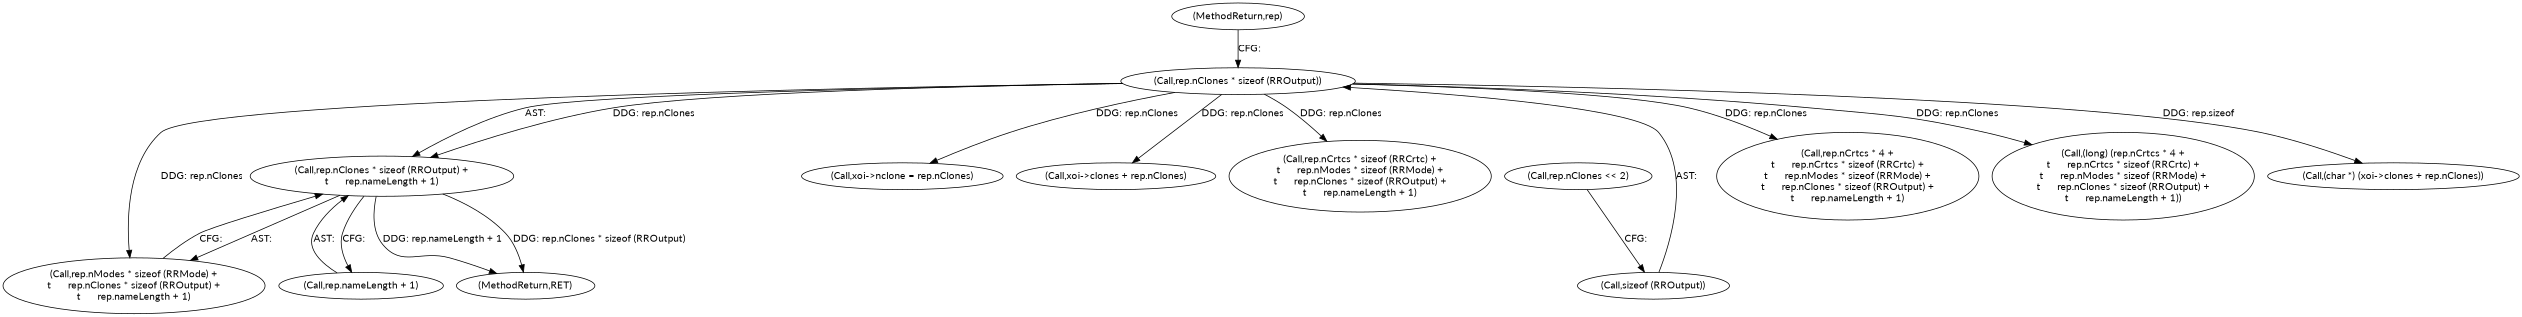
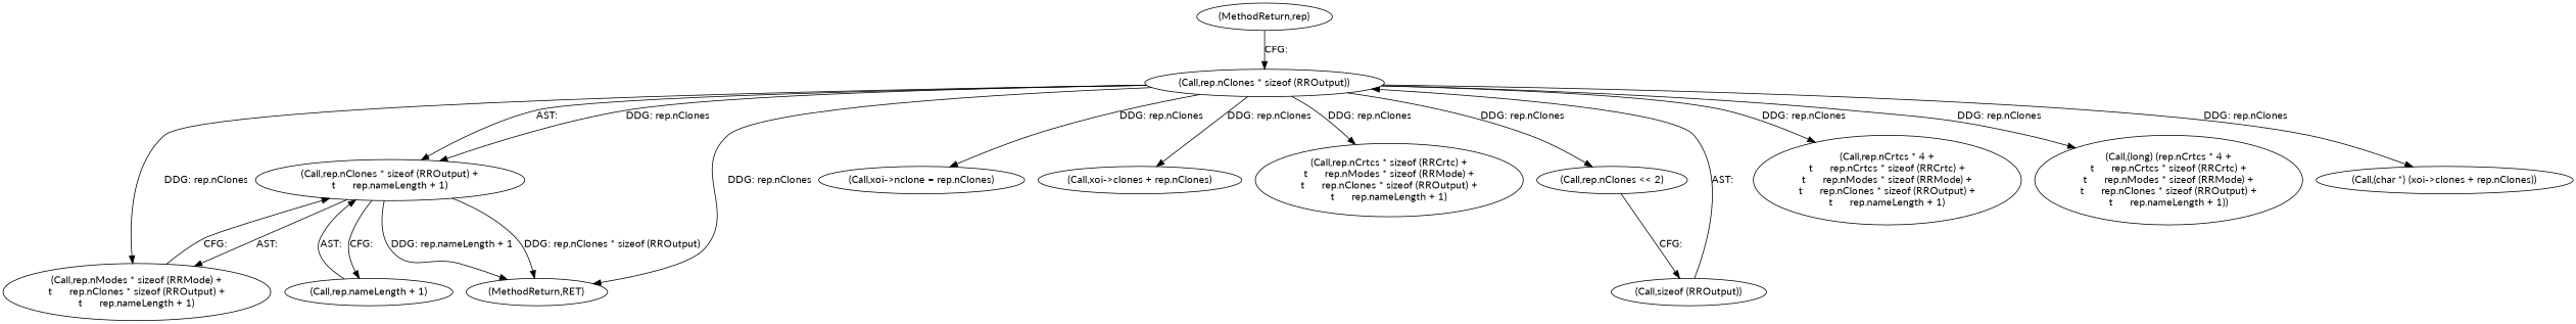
  digraph {
    fontname=Lato
    node [fontname=Lato]
    edge [fontname=Lato]
    n1 [label="(Call,rep.nClones * sizeof (RROutput) +\n\t      rep.nameLength + 1)"]
    n2 [label="(MethodReturn,RET)"]
    n3 [label="(Call,rep.nameLength + 1)"]
    n4 [label="(Call,rep.nModes * sizeof (RRMode) +\n\t      rep.nClones * sizeof (RROutput) +\n\t      rep.nameLength + 1)"]
    n5 [label="(Call,rep.nClones * sizeof (RROutput))"]
    n6 [label="(Call,xoi->nclone = rep.nClones)"]
    n7 [label="(Call,xoi->clones + rep.nClones)"]
    n8 [label="(Call,rep.nCrtcs * sizeof (RRCrtc) +\n\t      rep.nModes * sizeof (RRMode) +\n\t      rep.nClones * sizeof (RROutput) +\n\t      rep.nameLength + 1)"]
    n9 [label="(Call,rep.nClones << 2)"]
    n10 [label="(Call,rep.nCrtcs * 4 +\n\t      rep.nCrtcs * sizeof (RRCrtc) +\n\t      rep.nModes * sizeof (RRMode) +\n\t      rep.nClones * sizeof (RROutput) +\n\t      rep.nameLength + 1)"]
    n11 [label="(Call,(long) (rep.nCrtcs * 4 +\n\t      rep.nCrtcs * sizeof (RRCrtc) +\n\t      rep.nModes * sizeof (RRMode) +\n\t      rep.nClones * sizeof (RROutput) +\n\t      rep.nameLength + 1))"]
    n12 [label="(Call,(char *) (xoi->clones + rep.nClones))"]
    n13 [label="(Call,sizeof (RROutput))"]
    n14 [label="(MethodReturn,rep)"]
    n1 -> n2 [label="DDG: rep.nClones * sizeof (RROutput)"]
    n1 -> n2 [label="DDG: rep.nameLength + 1"]
    n1 -> n3 [label="CFG: "]
    n1 -> n4 [label="AST: "]
    n3 -> n1 [label="AST: "]
    n4 -> n1 [label="CFG: "]
    n5 -> n1 [label="AST: "]
    n5 -> n1 [label="DDG: rep.nClones"]
+   n5 -> n2 [label="DDG: rep.nClones"]
    n5 -> n4 [label="DDG: rep.nClones"]
    n5 -> n6 [label="DDG: rep.nClones"]
    n5 -> n7 [label="DDG: rep.nClones"]
    n5 -> n8 [label="DDG: rep.nClones"]
+   n5 -> n9 [label="DDG: rep.nClones"]
    n5 -> n10 [label="DDG: rep.nClones"]
    n5 -> n11 [label="DDG: rep.nClones"]
-   n5 -> n12 [label="DDG: rep.sizeof"]
+   n5 -> n12 [label="DDG: rep.nClones"]
    n9 -> n13 [label="CFG: "]
    n13 -> n5 [label="AST: "]
    n14 -> n5 [label="CFG: "]
  }
